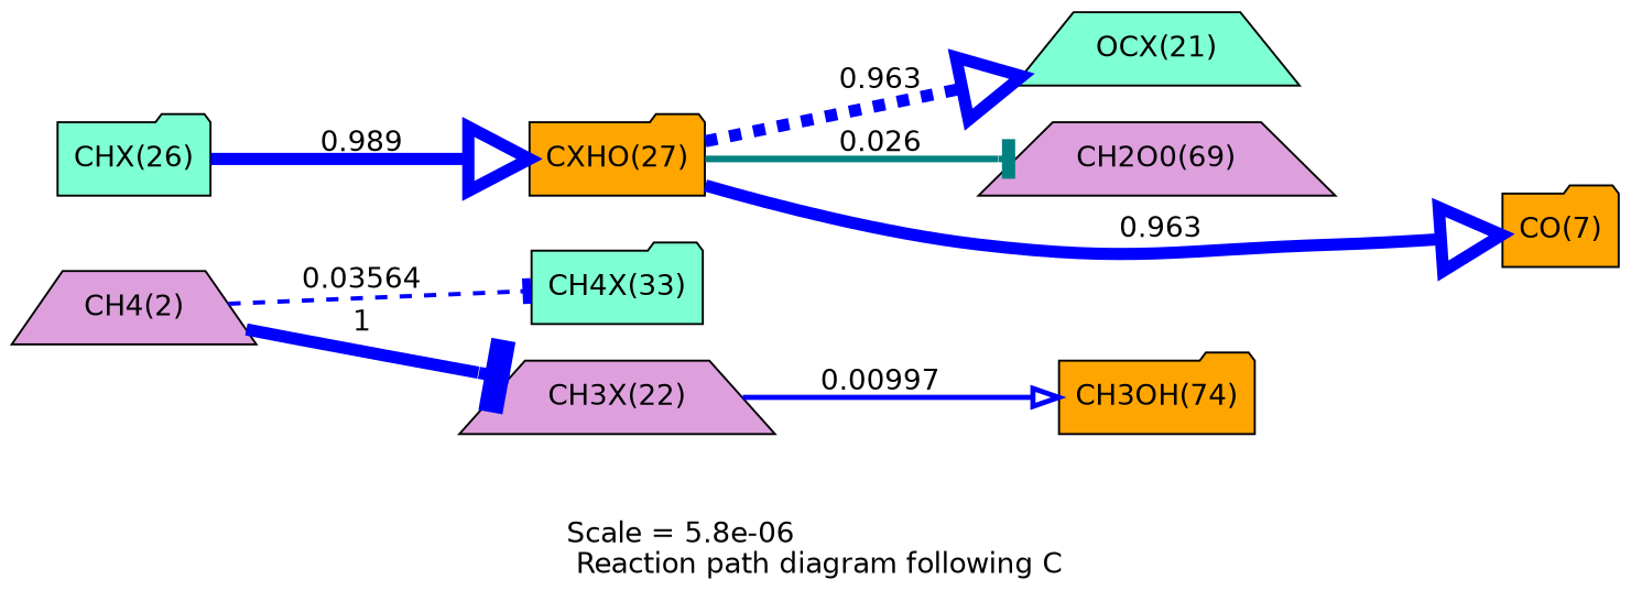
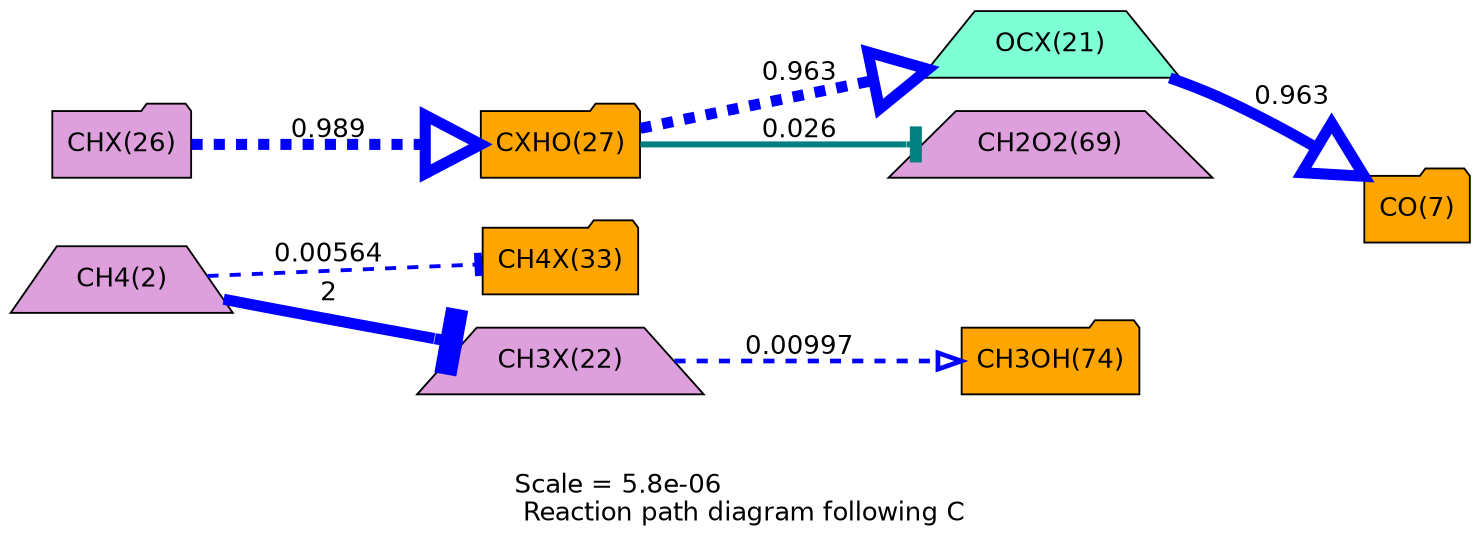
  digraph {
    fontname=Helvetica
    label="Scale = 5.8e-06\l Reaction path diagram following C"
    rankdir=LR
    node [fillcolor=plum fontname=Helvetica shape=folder style=filled]
    edge [arrowhead=onormal arrowsize=3 color=blue fontname=Helvetica penwidth=5.97 style=bold]
    n1 [label="CH4(2)" shape=trapezium]
-   n2 [fillcolor=aquamarine label="CH4X(33)"]
+   n2 [fillcolor=orange label="CH4X(33)"]
    n3 [label="CH3X(22)" shape=trapezium]
    n4 [fillcolor=orange label="CH3OH(74)"]
-   n5 [fillcolor=aquamarine label="CHX(26)"]
+   n5 [label="CHX(26)"]
    n6 [fillcolor=orange label="CXHO(27)"]
    n7 [fillcolor=aquamarine label="OCX(21)" shape=trapezium]
-   n8 [label="CH2O0(69)" shape=trapezium]
+   n8 [label="CH2O2(69)" shape=trapezium]
    n9 [fillcolor=orange label="CO(7)"]
-   n1 -> n2 [arrowhead=tee arrowsize=1.05 label=" 0.03564" penwidth=2.09 style=dashed]
-   n1 -> n3 [arrowhead=tee label=" 1" penwidth=6]
-   n3 -> n4 [arrowsize=1.26 label=" 0.00997" penwidth=2.52]
-   n5 -> n6 [label=" 0.989" penwidth=5.99]
+   n1 -> n2 [arrowhead=tee arrowsize=1.05 label=" 0.00564" penwidth=2.09 style=dashed]
+   n1 -> n3 [arrowhead=tee label=" 2" penwidth=6]
+   n3 -> n4 [arrowsize=1.26 label=" 0.00997" penwidth=2.52 style=dashed]
+   n5 -> n6 [label=" 0.989" penwidth=5.99 style=dashed]
    n6 -> n7 [arrowsize=2.99 label=" 0.963" style=dashed]
    n6 -> n8 [arrowhead=tee arrowsize=1.62 color=teal label=" 0.026" penwidth=3.25]
-   n6 -> n9 [arrowsize=2.99 label=" 0.963"]
+   n7 -> n9 [arrowsize=2.99 label=" 0.963"]
  }
